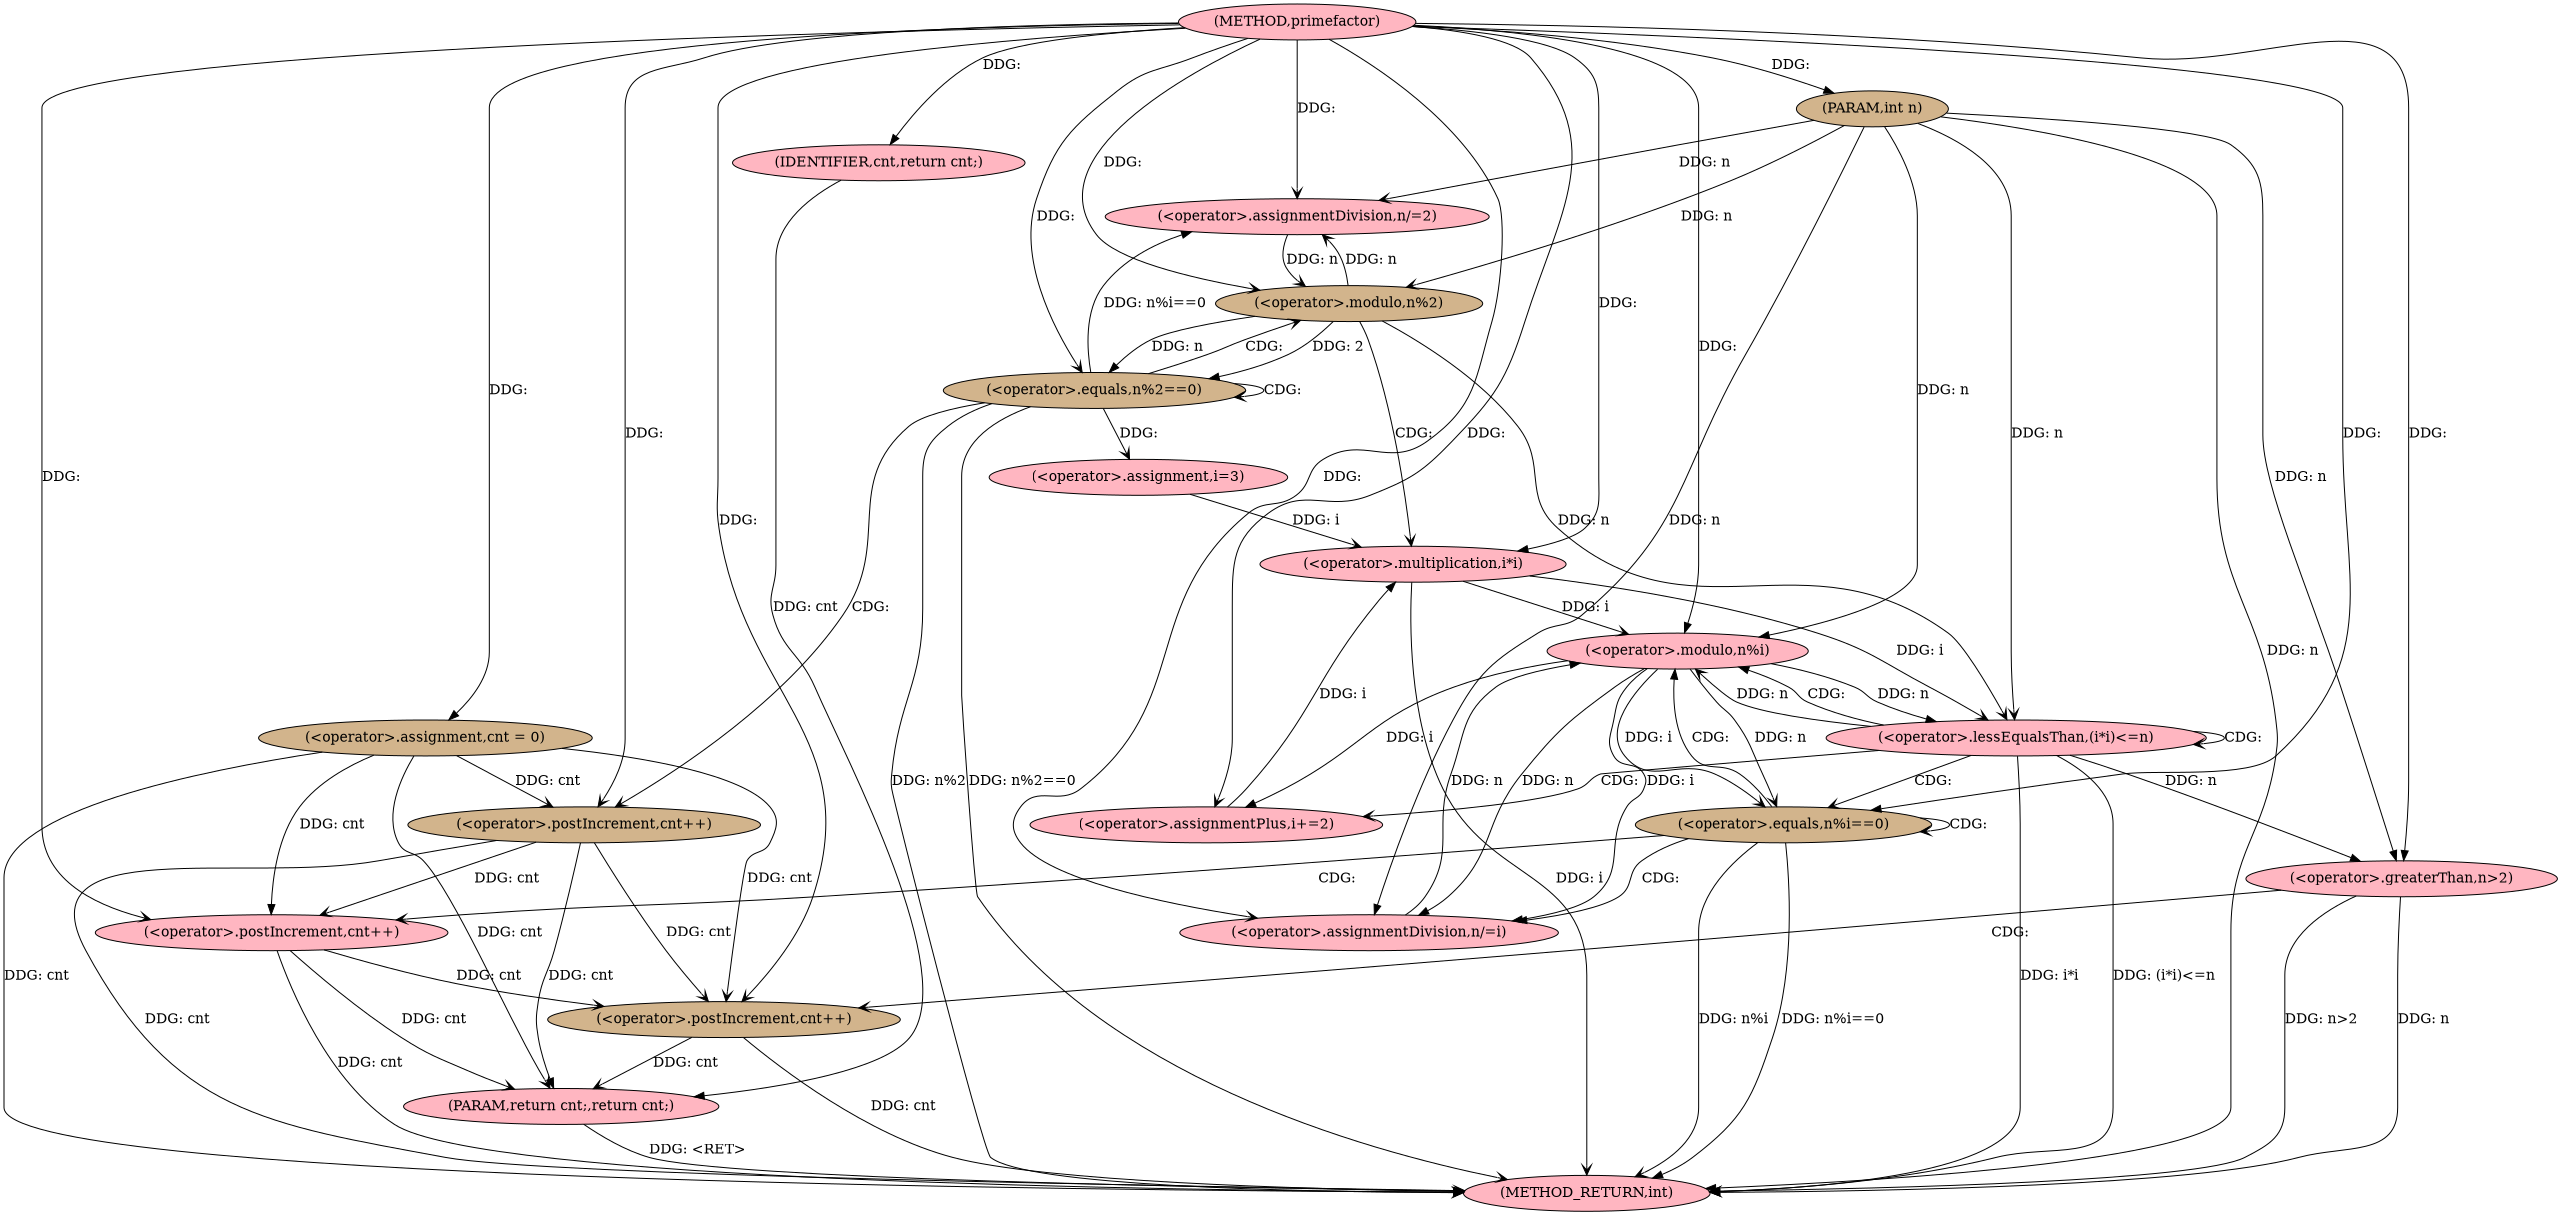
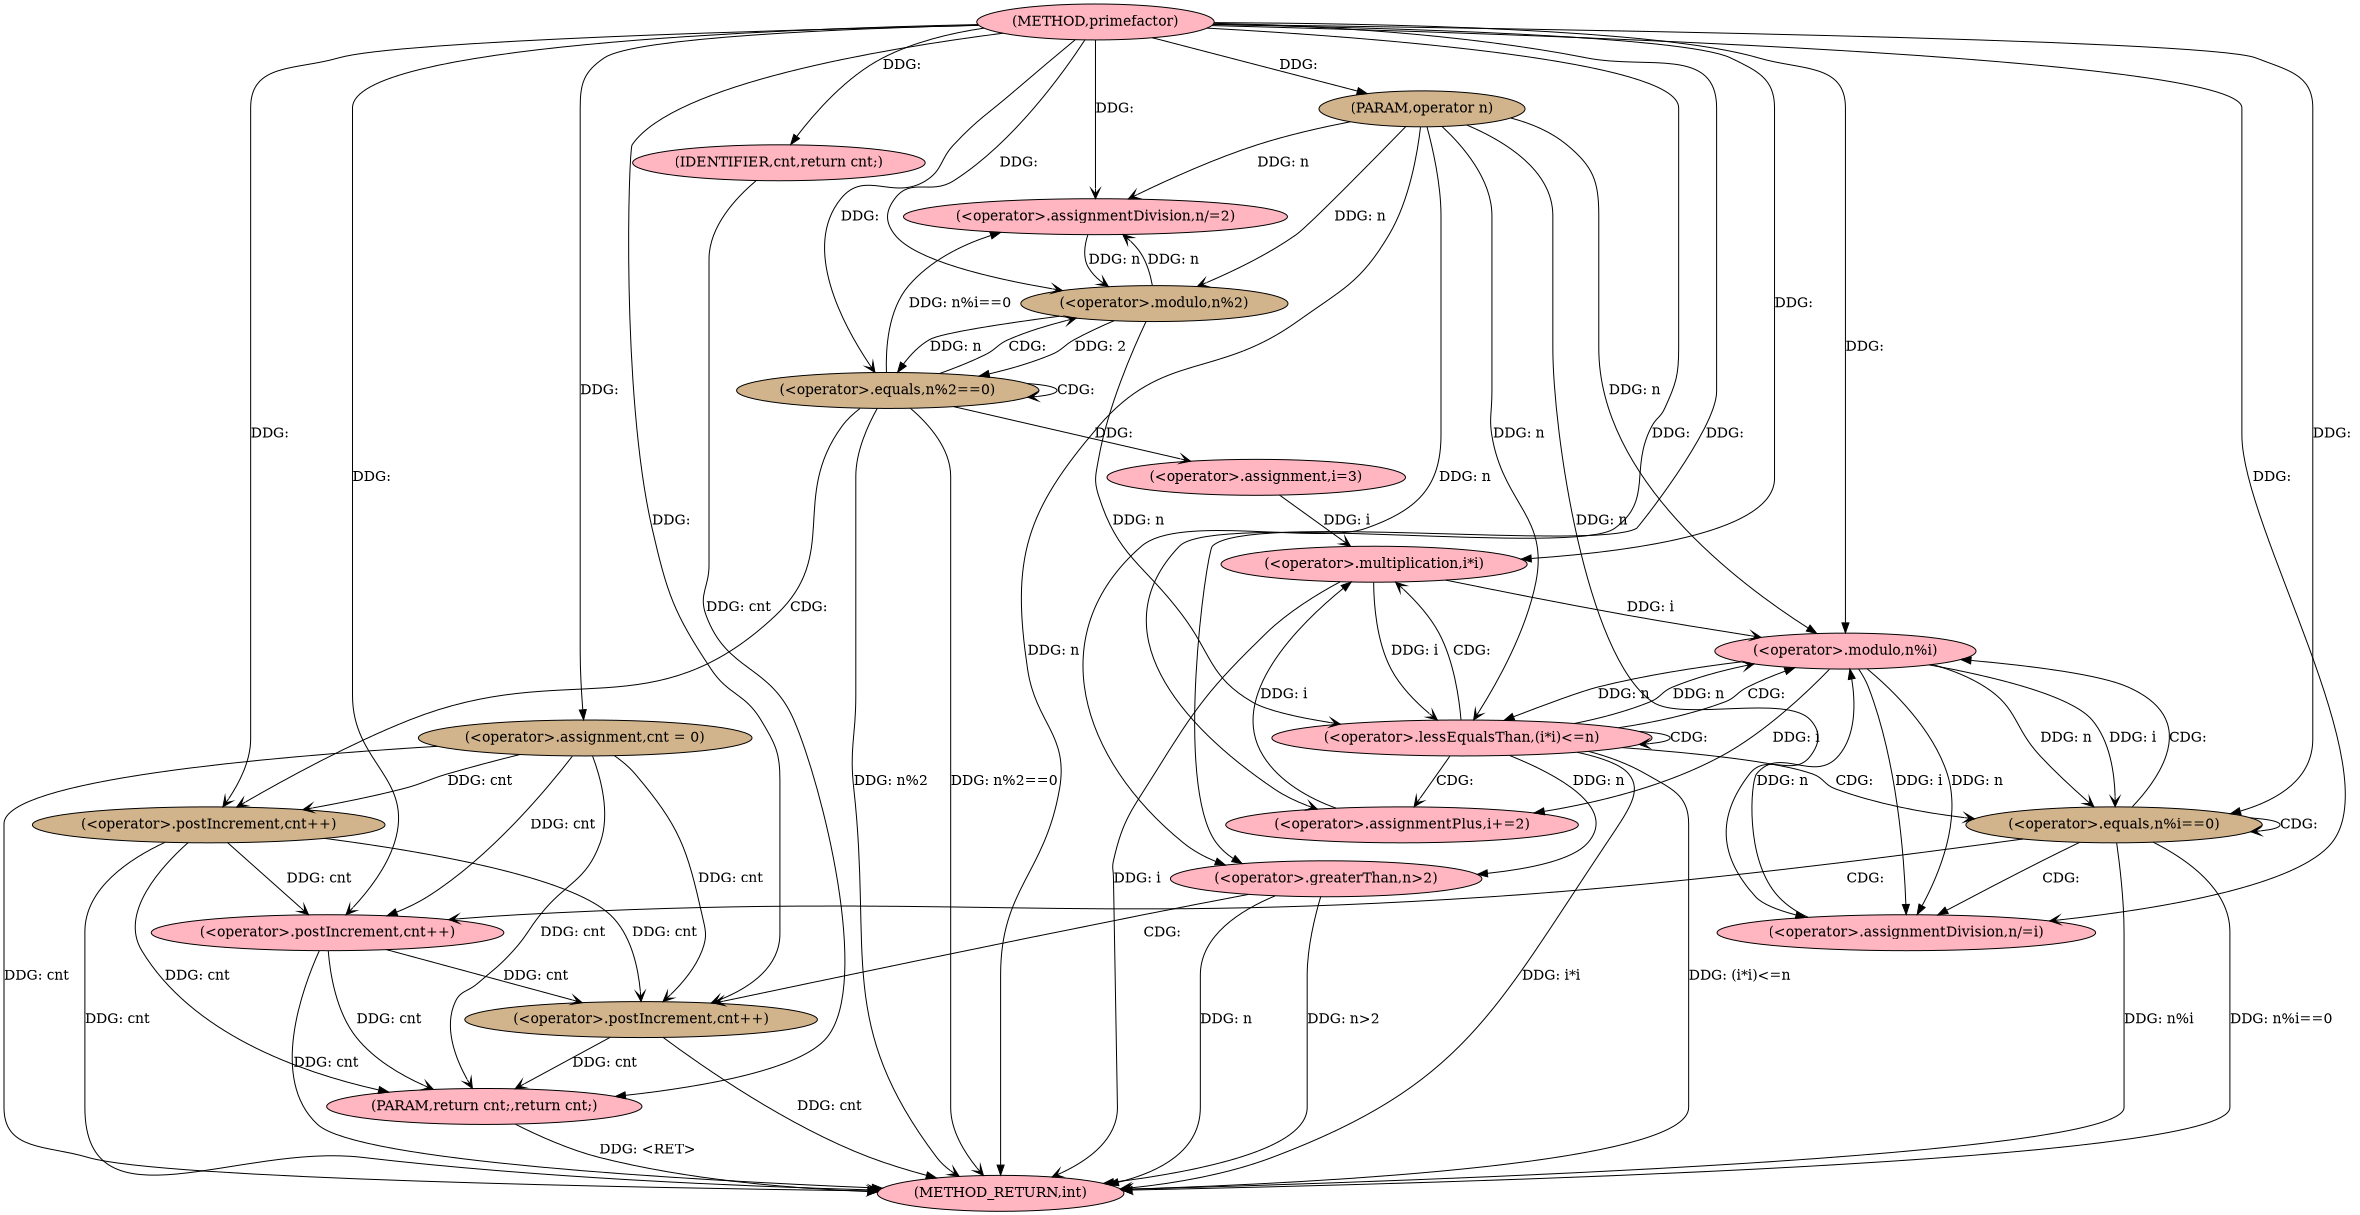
  digraph {
    node [fillcolor=lightpink style=filled]
    edge [arrowhead=vee]
    n1 [label="(METHOD,primefactor)"]
-   n2 [fillcolor=tan label="(PARAM,int n)"]
+   n2 [fillcolor=tan label="(PARAM,operator n)"]
    n3 [fillcolor=tan label="(<operator>.assignment,cnt = 0)"]
    n4 [fillcolor=tan label="(<operator>.equals,n%2==0)"]
    n5 [label="(<operator>.assignmentPlus,i+=2)"]
    n6 [label="(<operator>.greaterThan,n>2)"]
    n7 [label="(IDENTIFIER,cnt,return cnt;)"]
    n8 [label="(<operator>.assignmentDivision,n/=2)"]
    n9 [fillcolor=tan label="(<operator>.postIncrement,cnt++)"]
    n10 [fillcolor=tan label="(<operator>.postIncrement,cnt++)"]
    n11 [fillcolor=tan label="(<operator>.modulo,n%2)"]
    n12 [label="(<operator>.multiplication,i*i)"]
    n13 [fillcolor=tan label="(<operator>.equals,n%i==0)"]
    n14 [label="(<operator>.assignmentDivision,n/=i)"]
    n15 [label="(<operator>.postIncrement,cnt++)"]
    n16 [label="(<operator>.modulo,n%i)"]
    n17 [label="(<operator>.lessEqualsThan,(i*i)<=n)"]
    n18 [label="(METHOD_RETURN,int)"]
    n19 [label="(PARAM,return cnt;,return cnt;)"]
    n20 [label="(<operator>.assignment,i=3)"]
    n1 -> n2 [arrowhead=normal label="DDG: "]
    n1 -> n3 [arrowhead=normal label="DDG: "]
    n1 -> n4 [label="DDG: "]
    n1 -> n5 [label="DDG: "]
    n1 -> n6 [arrowhead=normal label="DDG: "]
    n1 -> n7 [arrowhead=normal label="DDG: "]
    n1 -> n8 [label="DDG: "]
    n1 -> n9 [label="DDG: "]
    n1 -> n10 [label="DDG: "]
    n1 -> n11 [label="DDG: "]
    n1 -> n12 [arrowhead=normal label="DDG: "]
    n1 -> n13 [arrowhead=normal label="DDG: "]
    n1 -> n14 [label="DDG: "]
    n1 -> n15 [label="DDG: "]
    n1 -> n16 [arrowhead=normal label="DDG: "]
    n2 -> n6 [arrowhead=normal label="DDG: n"]
    n2 -> n8 [label="DDG: n"]
    n2 -> n11 [label="DDG: n"]
    n2 -> n14 [arrowhead=normal label="DDG: n"]
    n2 -> n16 [arrowhead=normal label="DDG: n"]
    n2 -> n17 [label="DDG: n"]
    n2 -> n18 [arrowhead=normal label="DDG: n"]
    n3 -> n9 [label="DDG: cnt"]
    n3 -> n10 [label="DDG: cnt"]
    n3 -> n15 [arrowhead=normal label="DDG: cnt"]
    n3 -> n18 [label="DDG: cnt"]
    n3 -> n19 [label="DDG: cnt"]
    n4 -> n4 [label="CDG: "]
    n4 -> n8 [arrowhead=normal label="DDG: n%i==0"]
    n4 -> n9 [label="CDG: "]
    n4 -> n11 [label="CDG: "]
    n4 -> n18 [label="DDG: n%2"]
    n4 -> n18 [label="DDG: n%2==0"]
    n4 -> n20 [label="DDG: "]
    n5 -> n12 [arrowhead=normal label="DDG: i"]
    n6 -> n10 [label="CDG: "]
    n6 -> n18 [arrowhead=normal label="DDG: n"]
    n6 -> n18 [arrowhead=normal label="DDG: n>2"]
    n7 -> n19 [arrowhead=normal label="DDG: cnt"]
    n8 -> n11 [label="DDG: n"]
    n9 -> n10 [label="DDG: cnt"]
    n9 -> n15 [label="DDG: cnt"]
    n9 -> n18 [label="DDG: cnt"]
    n9 -> n19 [arrowhead=normal label="DDG: cnt"]
    n10 -> n18 [arrowhead=normal label="DDG: cnt"]
    n10 -> n19 [label="DDG: cnt"]
    n11 -> n4 [arrowhead=normal label="DDG: n"]
    n11 -> n4 [arrowhead=normal label="DDG: 2"]
    n11 -> n8 [label="DDG: n"]
    n11 -> n17 [label="DDG: n"]
    n12 -> n16 [label="DDG: i"]
    n12 -> n17 [label="DDG: i"]
    n12 -> n18 [label="DDG: i"]
    n13 -> n13 [label="CDG: "]
    n13 -> n14 [arrowhead=normal label="CDG: "]
    n13 -> n15 [label="CDG: "]
    n13 -> n16 [arrowhead=normal label="CDG: "]
    n13 -> n18 [label="DDG: n%i"]
    n13 -> n18 [arrowhead=normal label="DDG: n%i==0"]
    n14 -> n16 [arrowhead=normal label="DDG: n"]
    n15 -> n10 [label="DDG: cnt"]
    n15 -> n18 [arrowhead=normal label="DDG: cnt"]
    n15 -> n19 [label="DDG: cnt"]
    n16 -> n5 [arrowhead=normal label="DDG: i"]
    n16 -> n13 [label="DDG: n"]
    n16 -> n13 [label="DDG: i"]
    n16 -> n14 [arrowhead=normal label="DDG: i"]
    n16 -> n14 [arrowhead=normal label="DDG: n"]
    n16 -> n17 [arrowhead=normal label="DDG: n"]
    n17 -> n5 [label="CDG: "]
    n17 -> n6 [arrowhead=normal label="DDG: n"]
-   n11 -> n12 [label="CDG: "]
+   n17 -> n12 [label="CDG: "]
    n17 -> n13 [label="CDG: "]
    n17 -> n16 [label="DDG: n"]
    n17 -> n16 [arrowhead=normal label="CDG: "]
    n17 -> n17 [label="CDG: "]
    n17 -> n18 [label="DDG: i*i"]
    n17 -> n18 [label="DDG: (i*i)<=n"]
    n19 -> n18 [arrowhead=normal label="DDG: <RET>"]
    n20 -> n12 [label="DDG: i"]
  }
